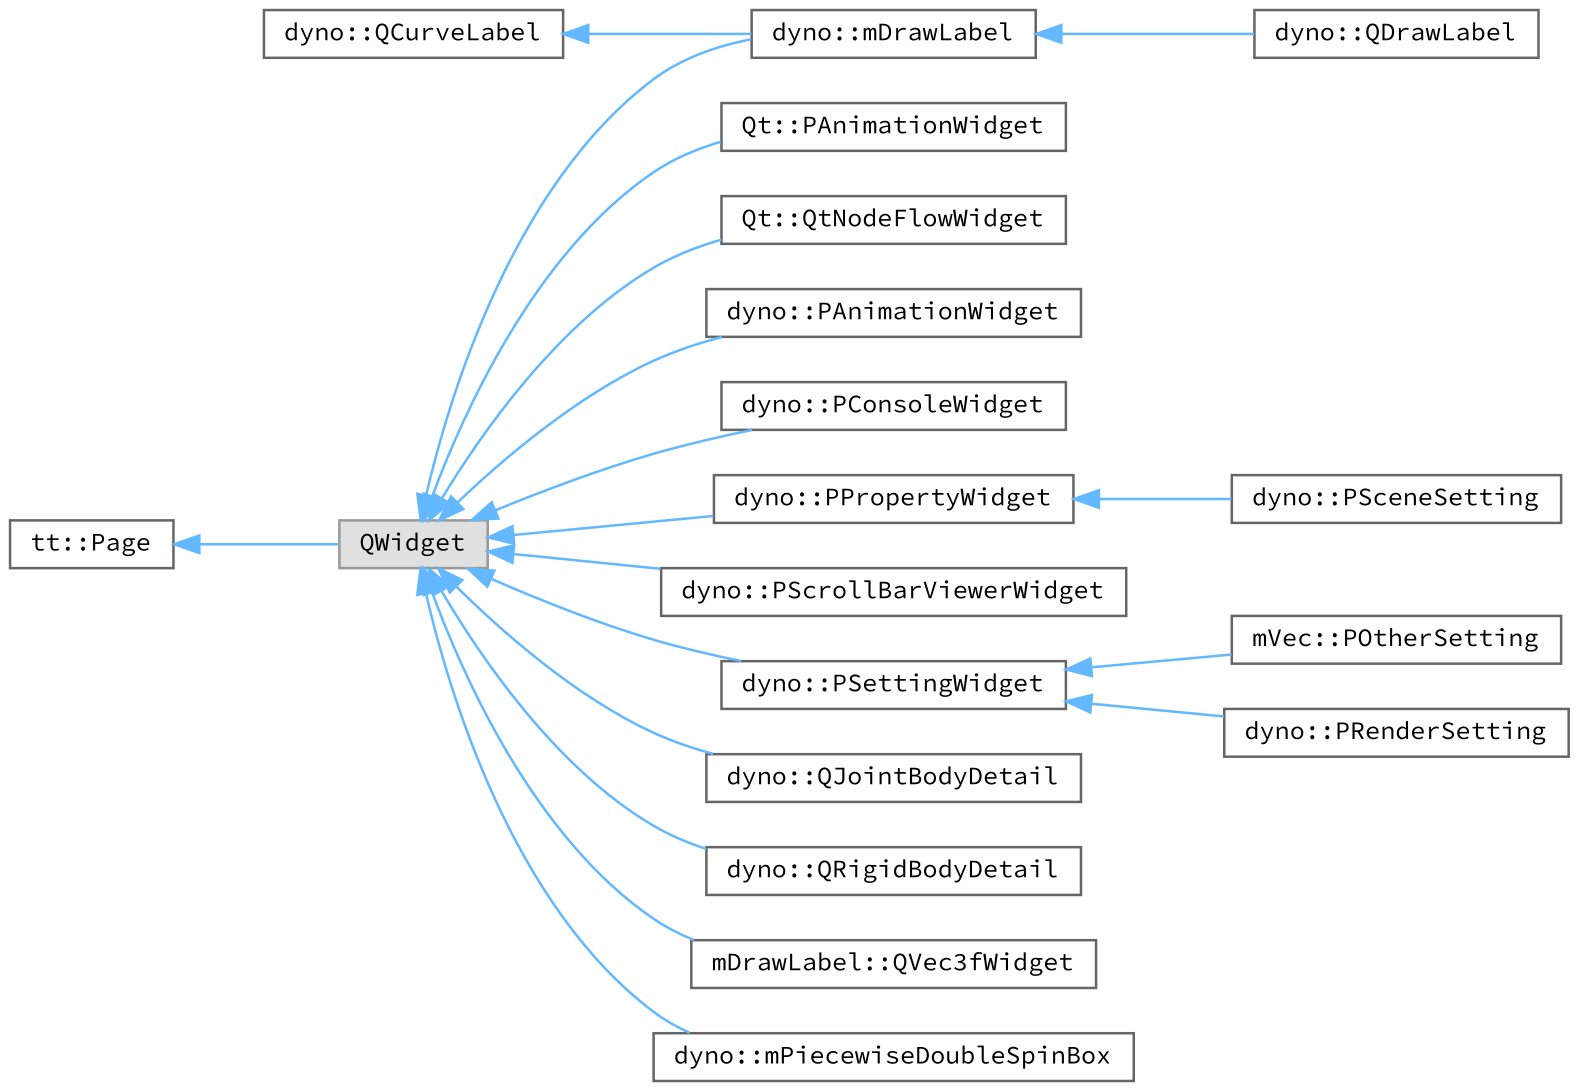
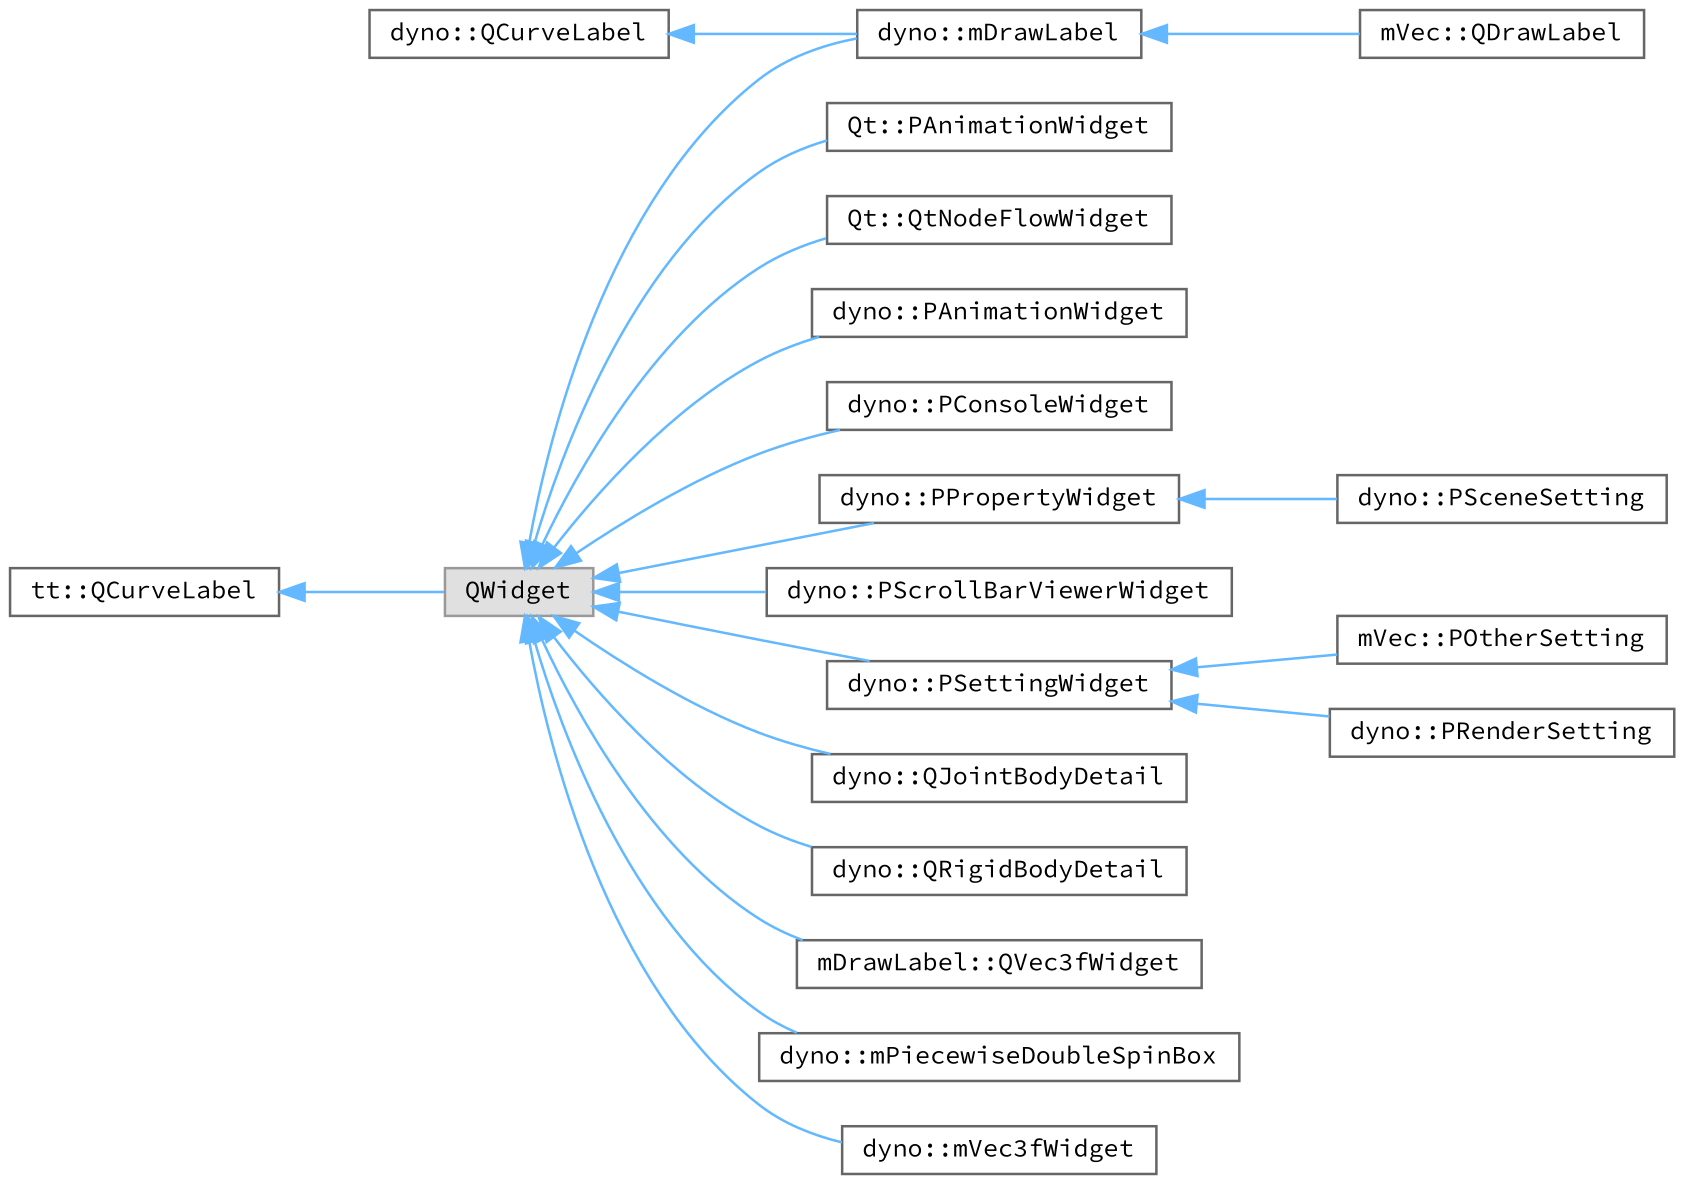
  digraph {
    fontname="Source Code Pro"
    rankdir=LR
    node [color=grey40 fillcolor=white fontname="Source Code Pro" fontsize=10 shape=box style=filled]
    edge [color=steelblue1 dir=back fontname="Source Code Pro" fontsize=10 labelfontname=Helvetica labelfontsize=10 style=solid]
    n1 [color=grey60 fillcolor="#E0E0E0" height=0.2 label=QWidget width=0.4]
    n2 [height=0.2 label="Qt::PAnimationWidget" width=0.4]
    n3 [height=0.2 label="Qt::QtNodeFlowWidget" width=0.4]
    n4 [height=0.2 label="dyno::PAnimationWidget" width=0.4]
    n5 [height=0.2 label="dyno::PConsoleWidget" width=0.4]
    n6 [height=0.2 label="dyno::PPropertyWidget" width=0.4]
    n7 [height=0.2 label="dyno::PScrollBarViewerWidget" width=0.4]
    n8 [height=0.2 label="dyno::PSettingWidget" width=0.4]
    n9 [height=0.2 label="dyno::QJointBodyDetail" width=0.4]
    n10 [height=0.2 label="dyno::QRigidBodyDetail" width=0.4]
    n11 [height=0.2 label="mDrawLabel::QVec3fWidget" width=0.4]
    n12 [height=0.2 label="dyno::mDrawLabel" width=0.4]
    n13 [height=0.2 label="dyno::mPiecewiseDoubleSpinBox" width=0.4]
+   n14 [height=0.2 label="dyno::mVec3fWidget" width=0.4]
    n15 [height=0.2 label="dyno::PSceneSetting" width=0.4]
    n16 [height=0.2 label="mVec::POtherSetting" width=0.4]
    n17 [height=0.2 label="dyno::PRenderSetting" width=0.4]
-   n18 [height=0.2 label="dyno::QDrawLabel" width=0.4]
-   n19 [height=0.2 label="tt::Page" width=0.4]
+   n18 [height=0.2 label="mVec::QDrawLabel" width=0.4]
+   n19 [height=0.2 label="tt::QCurveLabel" width=0.4]
    n20 [height=0.2 label="dyno::QCurveLabel" width=0.4]
    n1 -> n2
    n1 -> n3
    n1 -> n4
    n1 -> n5
    n1 -> n6
    n1 -> n7
    n1 -> n8
    n1 -> n9
    n1 -> n10
    n1 -> n11
    n1 -> n12
    n1 -> n13
+   n1 -> n14
    n6 -> n15
    n8 -> n16
    n8 -> n17
    n12 -> n18
    n19 -> n1
    n20 -> n12
  }
